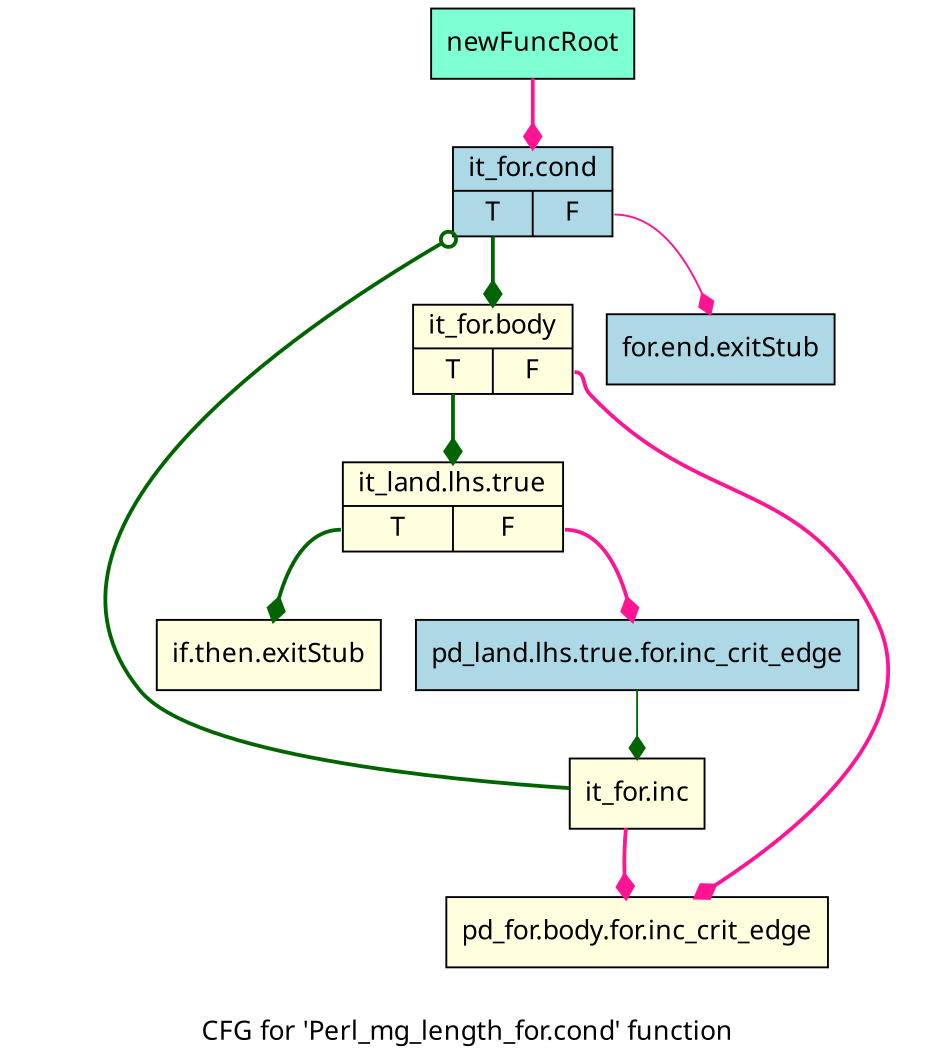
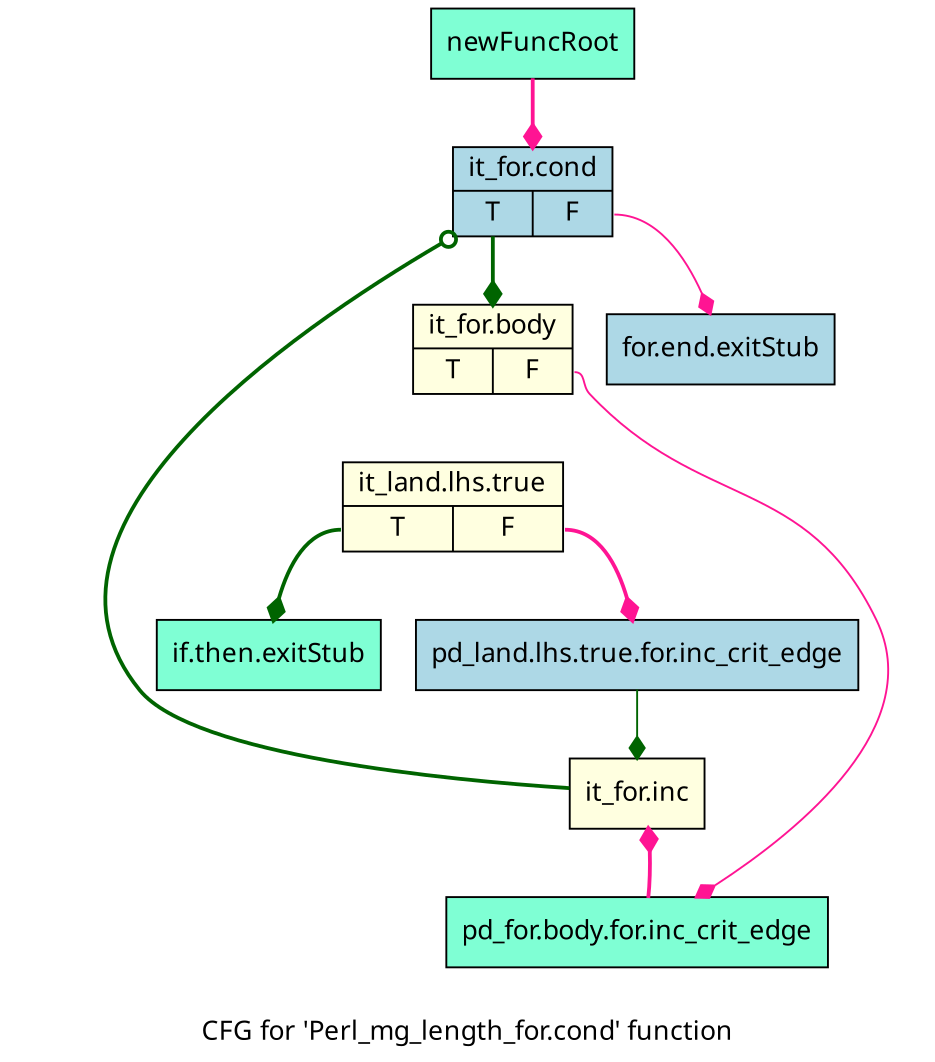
  digraph {
    fontname="Noto Sans"
    label="CFG for 'Perl_mg_length_for.cond' function"
    node [fillcolor=lightyellow fontname="Noto Sans" shape=record style=filled]
    edge [arrowhead=diamond color=deeppink fontname="Noto Sans" style=bold]
    n1 [fillcolor=aquamarine label="{newFuncRoot}"]
    n2 [fillcolor=lightblue label="{it_for.cond|{<s0>T|<s1>F}}"]
    n3 [fillcolor=lightblue label="{for.end.exitStub}"]
    n4 [label="{it_for.body|{<s0>T|<s1>F}}"]
    n5 [label="{it_land.lhs.true|{<s0>T|<s1>F}}"]
-   n6 [label="{pd_for.body.for.inc_crit_edge}"]
-   n7 [label="{if.then.exitStub}"]
+   n6 [fillcolor=aquamarine label="{pd_for.body.for.inc_crit_edge}"]
+   n7 [fillcolor=aquamarine label="{if.then.exitStub}"]
    n8 [fillcolor=lightblue label="{pd_land.lhs.true.for.inc_crit_edge}"]
    n9 [label="{it_for.inc}"]
    n1 -> n2
    n2 -> n3 [style=solid tailport=s1]
    n2 -> n4 [color=darkgreen tailport=s0]
-   n4 -> n5 [color=darkgreen tailport=s0]
-   n4 -> n6 [tailport=s1]
+   n4 -> n6 [style=solid tailport=s1]
    n5 -> n7 [color=darkgreen tailport=s0]
    n5 -> n8 [tailport=s1]
-   n9 -> n6
+   n6 -> n9
    n8 -> n9 [color=darkgreen style=solid]
    n9 -> n2 [arrowhead=odot color=darkgreen]
  }
